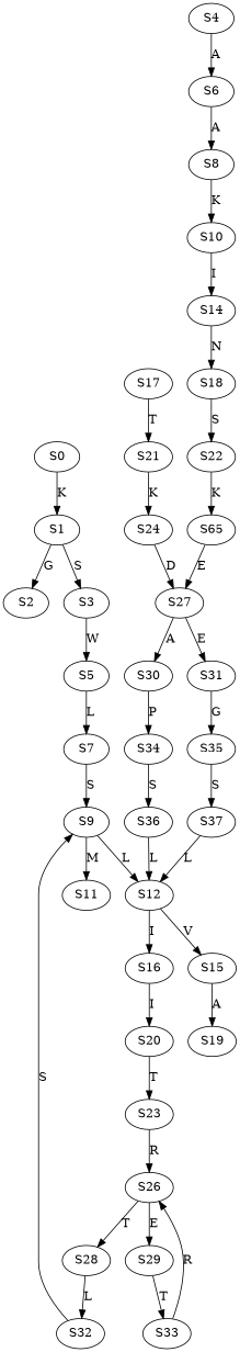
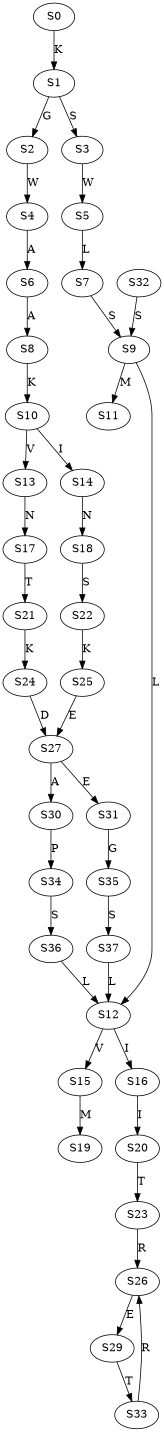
  strict digraph {
    S0
    S1
    S2
    S3
    S4
    S5
    S6
    S7
    S8
    S9
    S10
    S11
    S12
+   S13
    S14
    S15
    S16
    S17
    S18
    S19
    S20
    S21
    S22
    S23
    S24
-   S25 [label=S65]
+   S25
    S26
    S27
-   S28
    S29
    S30
    S31
    S32
    S33
    S34
    S35
    S36
    S37
    S0 -> S1 [label=K]
    S1 -> S2 [label=G]
    S1 -> S3 [label=S]
+   S2 -> S4 [label=W]
    S3 -> S5 [label=W]
    S4 -> S6 [label=A]
    S5 -> S7 [label=L]
    S6 -> S8 [label=A]
    S7 -> S9 [label=S]
    S8 -> S10 [label=K]
    S9 -> S11 [label=M]
    S9 -> S12 [label=L]
+   S10 -> S13 [label=V]
    S10 -> S14 [label=I]
    S12 -> S15 [label=V]
    S12 -> S16 [label=I]
+   S13 -> S17 [label=N]
    S14 -> S18 [label=N]
-   S15 -> S19 [label=A]
+   S15 -> S19 [label=M]
    S16 -> S20 [label=I]
    S17 -> S21 [label=T]
    S18 -> S22 [label=S]
    S20 -> S23 [label=T]
    S21 -> S24 [label=K]
    S22 -> S25 [label=K]
    S23 -> S26 [label=R]
    S24 -> S27 [label=D]
    S25 -> S27 [label=E]
-   S26 -> S28 [label=T]
    S26 -> S29 [label=E]
    S27 -> S30 [label=A]
    S27 -> S31 [label=E]
-   S28 -> S32 [label=L]
    S29 -> S33 [label=T]
    S30 -> S34 [label=P]
    S31 -> S35 [label=G]
    S32 -> S9 [label=S]
    S33 -> S26 [label=R]
    S34 -> S36 [label=S]
    S35 -> S37 [label=S]
    S36 -> S12 [label=L]
    S37 -> S12 [label=L]
  }
